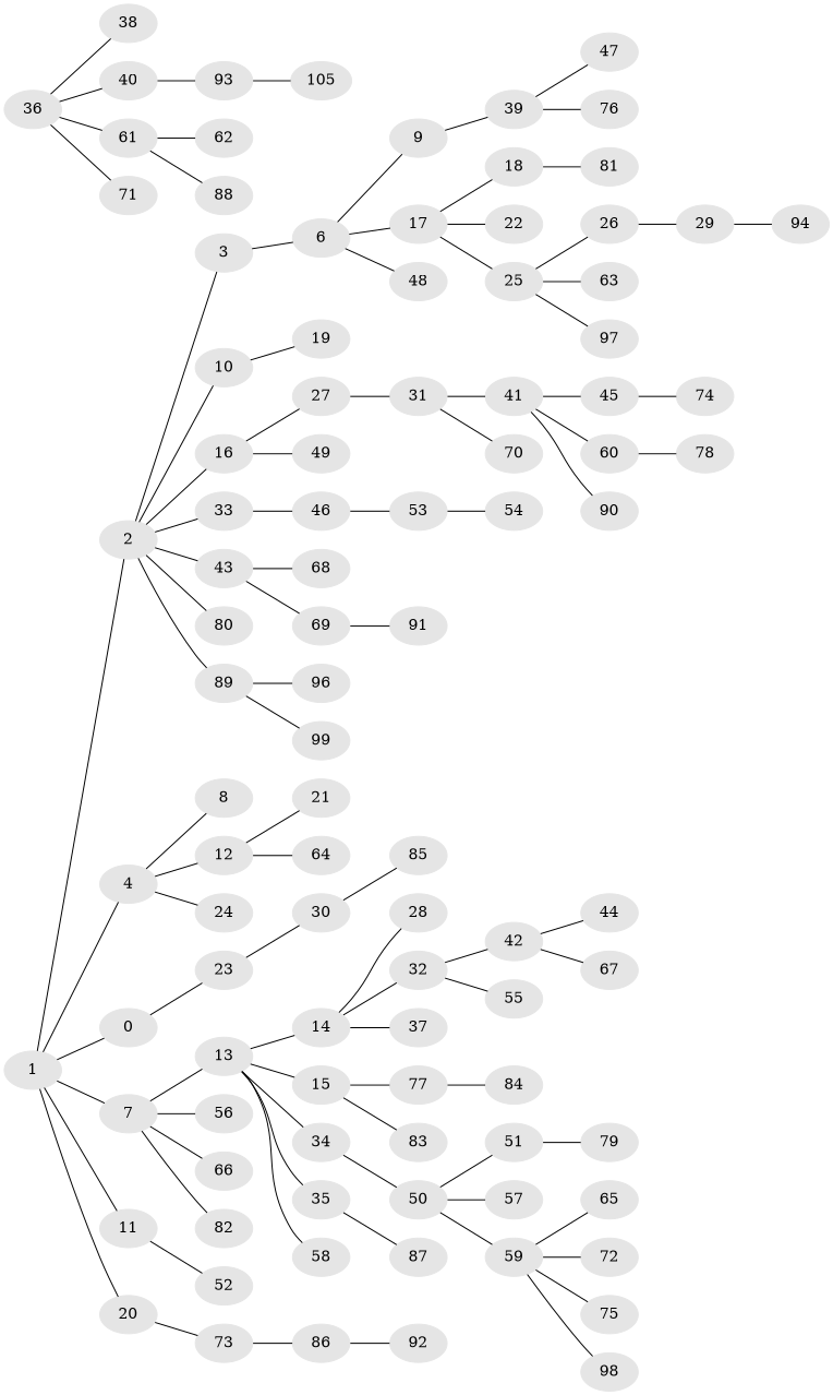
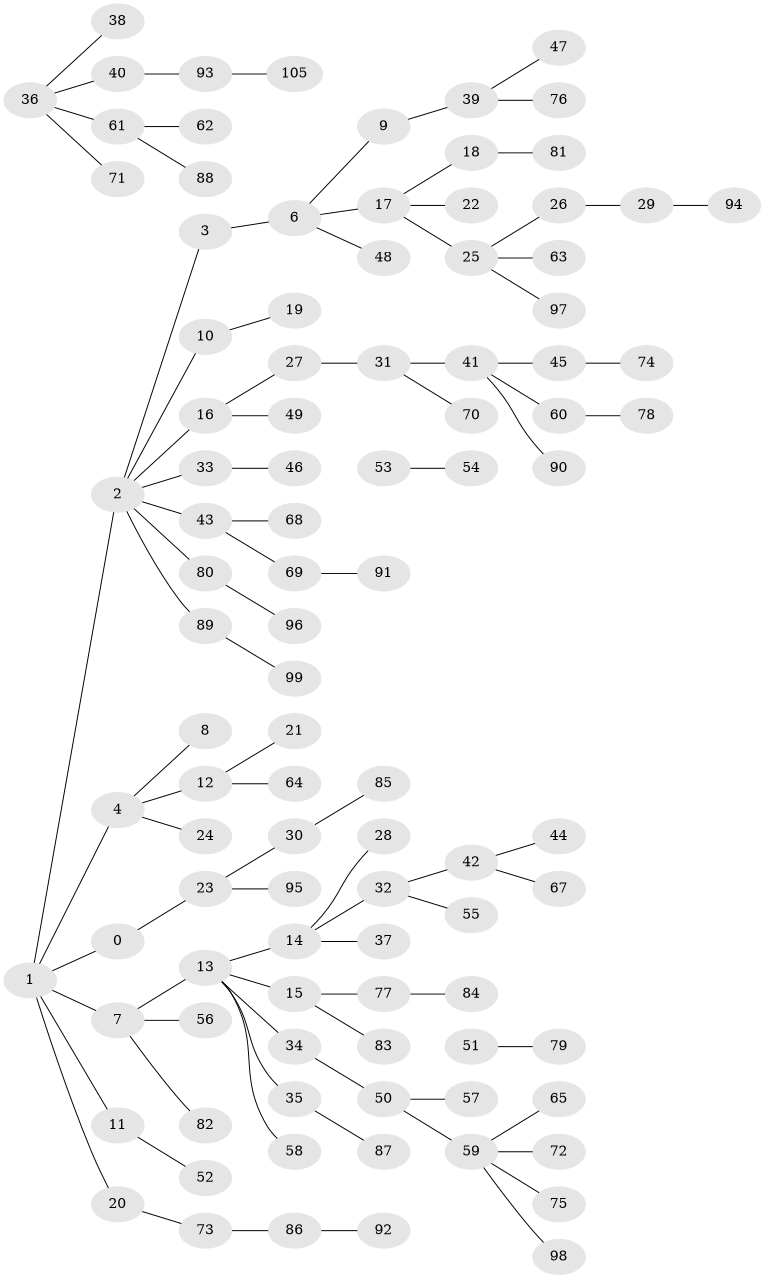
  graph {
    rankdir=LR
    node [color=gray90 style=filled]
    1
    2
    4
    n4 [label=0]
    7
    11
    20
    3
    10
    16
    33
    43
    80
    89
    8
    12
    24
    23
    13
    56
-   66
    82
    52
    73
    36
    38
    40
    61
    71
    6
    19
    27
    49
    46
    68
    69
    96
    99
    9
    17
    48
    21
    64
    30
+   95
    39
    18
    22
    25
    14
    15
    34
    35
    58
    47
    76
    28
    32
    37
    77
    83
    50
    87
    42
    55
    84
    31
    81
    26
    63
    97
    86
    85
    29
    94
    41
    70
    45
    60
    90
    44
    67
    53
    51
    57
    59
    93
    62
    88
    n90 [label=105]
    74
    78
    91
    54
    79
    65
    72
    75
    98
    92
    1 -- 2
    1 -- 4
    1 -- n4
    1 -- 7
    1 -- 11
    1 -- 20
    2 -- 3
    2 -- 10
    2 -- 16
    2 -- 33
    2 -- 43
    2 -- 80
    2 -- 89
    4 -- 8
    4 -- 12
    4 -- 24
    n4 -- 23
    7 -- 13
    7 -- 56
-   7 -- 66
    7 -- 82
    11 -- 52
    20 -- 73
    3 -- 6
    10 -- 19
    16 -- 27
    16 -- 49
    33 -- 46
    43 -- 68
    43 -- 69
-   89 -- 96
+   80 -- 96
    89 -- 99
    12 -- 21
    12 -- 64
    23 -- 30
+   23 -- 95
    13 -- 14
    13 -- 15
    13 -- 34
    13 -- 35
    13 -- 58
    73 -- 86
    36 -- 38
    36 -- 40
    36 -- 61
    36 -- 71
    40 -- 93
    61 -- 62
    61 -- 88
    6 -- 9
    6 -- 17
    6 -- 48
    27 -- 31
-   46 -- 53
    69 -- 91
    9 -- 39
    17 -- 18
    17 -- 22
    17 -- 25
    30 -- 85
    39 -- 47
    39 -- 76
    18 -- 81
    25 -- 26
    25 -- 63
    25 -- 97
    14 -- 28
    14 -- 32
    14 -- 37
    15 -- 77
    15 -- 83
    34 -- 50
    35 -- 87
    32 -- 42
    32 -- 55
    77 -- 84
-   50 -- 51
    50 -- 57
    50 -- 59
    42 -- 44
    42 -- 67
    31 -- 41
    31 -- 70
    26 -- 29
    86 -- 92
    29 -- 94
    41 -- 45
    41 -- 60
    41 -- 90
    45 -- 74
    60 -- 78
    53 -- 54
    51 -- 79
    59 -- 65
    59 -- 72
    59 -- 75
    59 -- 98
    93 -- n90
  }
